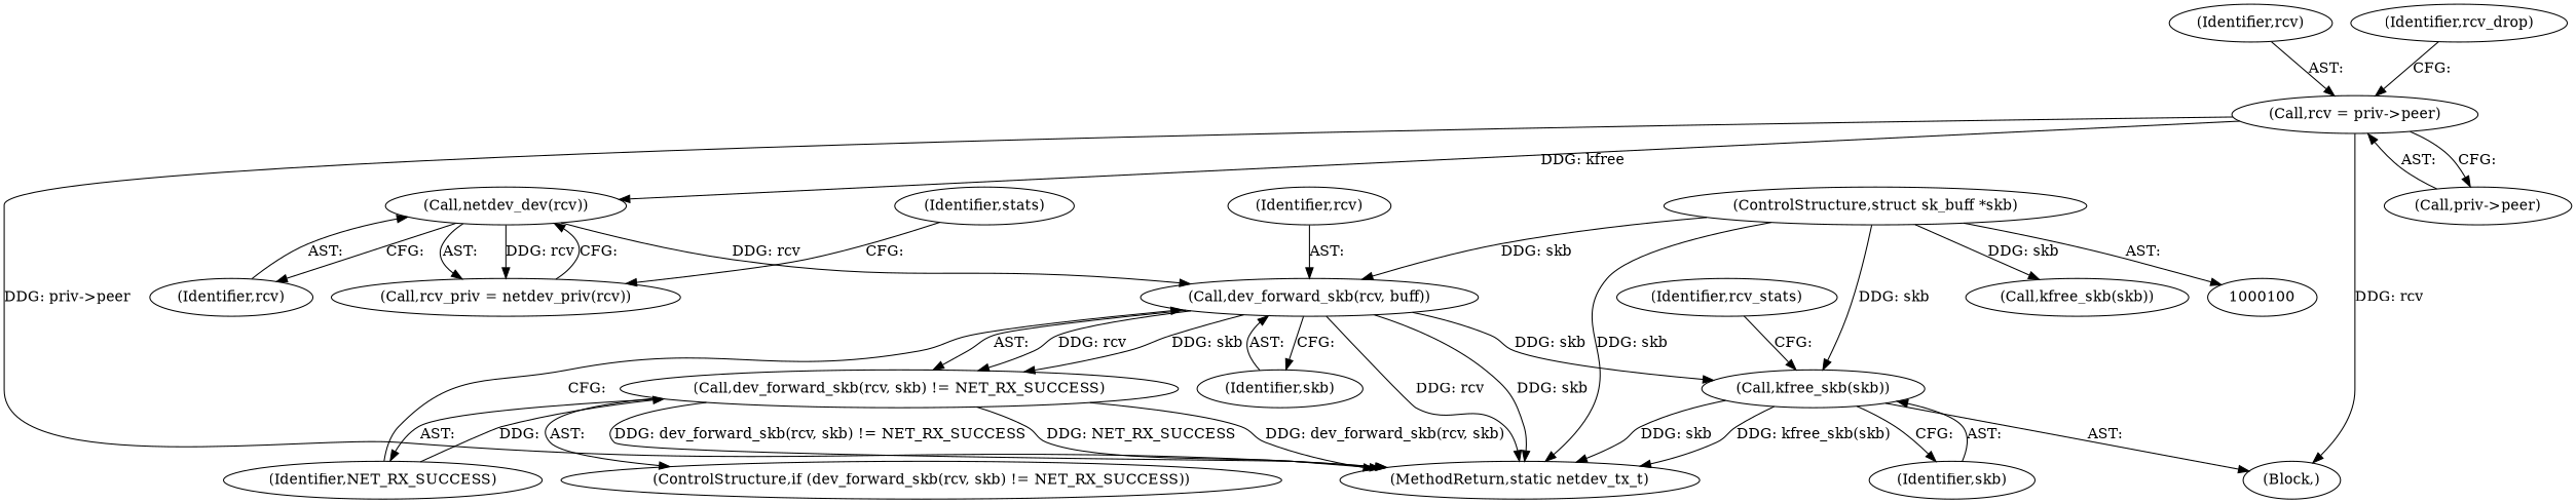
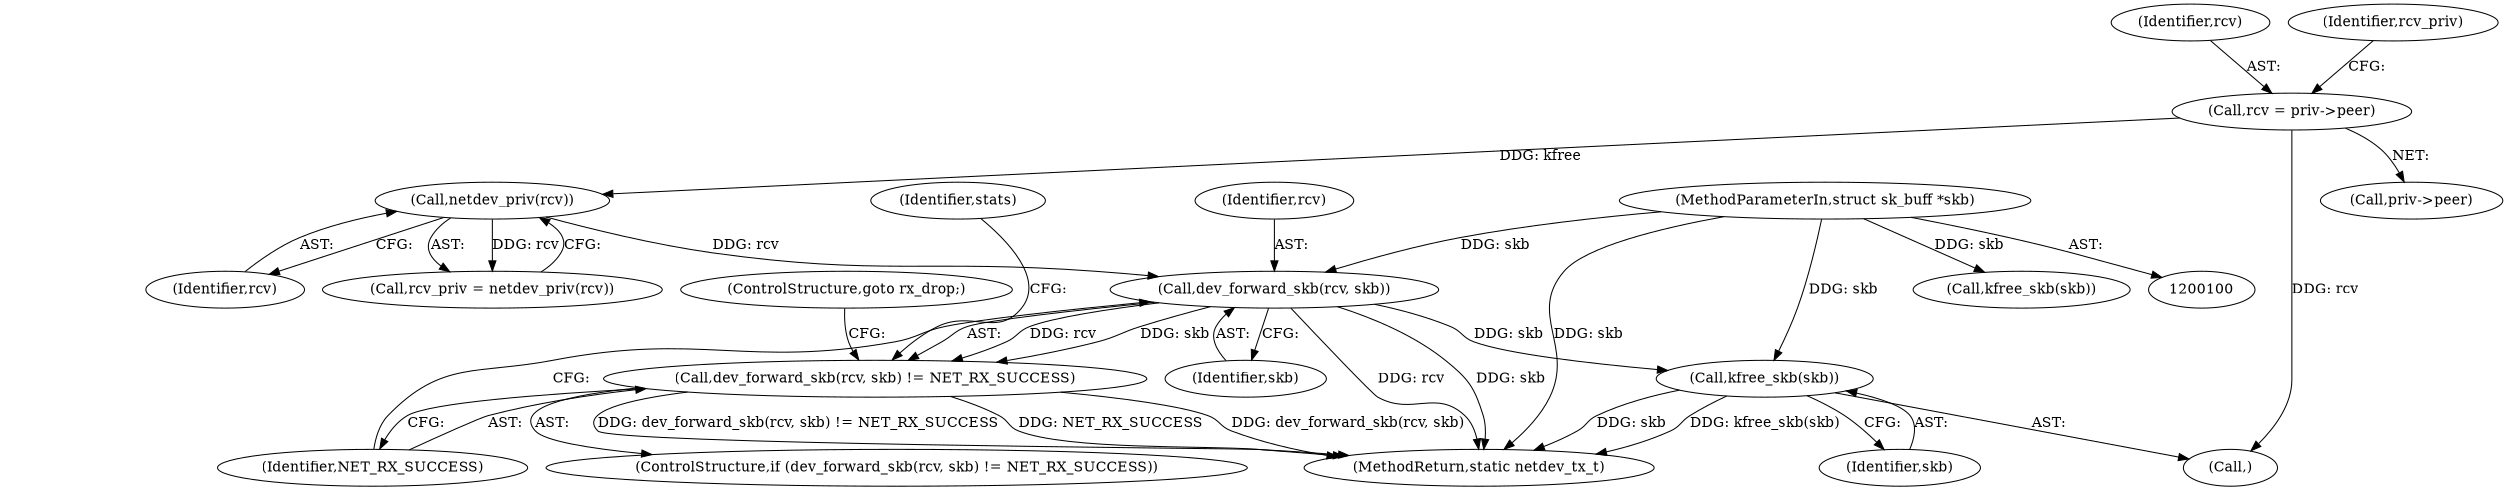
  digraph {
    fontname="DejaVu Serif"
    node [fontname="DejaVu Serif"]
    edge [fontname="DejaVu Serif"]
-   n1 [label="(Call,dev_forward_skb(rcv, buff))"]
+   n1 [label="(Call,dev_forward_skb(rcv, skb))"]
    n2 [label="(Call,dev_forward_skb(rcv, skb) != NET_RX_SUCCESS)"]
    n3 [label="(Call,kfree_skb(skb))"]
    n4 [label="(Identifier,skb)"]
    n5 [label="(MethodReturn,static netdev_tx_t)"]
    n6 [label="(Identifier,NET_RX_SUCCESS)"]
    n7 [label="(ControlStructure,if (dev_forward_skb(rcv, skb) != NET_RX_SUCCESS))"]
-   n8 [label="(Block,)"]
+   n8 [label="(Call,)"]
    n9 [label="(Identifier,skb)"]
-   n10 [label="(Call,netdev_dev(rcv))"]
+   n10 [label="(Call,netdev_priv(rcv))"]
    n11 [label="(Identifier,rcv)"]
    n12 [label="(Call,rcv_priv = netdev_priv(rcv))"]
    n13 [label="(Call,rcv = priv->peer)"]
    n14 [label="(Call,priv->peer)"]
-   n15 [label="(ControlStructure,struct sk_buff *skb)"]
+   n15 [label="(MethodParameterIn,struct sk_buff *skb)"]
    n16 [label="(Call,kfree_skb(skb))"]
-   1000100
+   1000100 [label=1200100]
    n18 [label="(Identifier,rcv)"]
    n19 [label="(Identifier,stats)"]
-   n20 [label="(Identifier,rcv_stats)"]
    n21 [label="(Identifier,rcv)"]
-   n23 [label="(Identifier,rcv_drop)"]
+   n22 [label="(ControlStructure,goto rx_drop;)"]
+   n23 [label="(Identifier,rcv_priv)"]
    n1 -> n2 [label="AST: "]
    n1 -> n2 [label="DDG: rcv"]
    n1 -> n2 [label="DDG: skb"]
    n1 -> n3 [label="DDG: skb"]
    n1 -> n4 [label="CFG: "]
    n1 -> n5 [label="DDG: rcv"]
    n1 -> n5 [label="DDG: skb"]
    n2 -> n5 [label="DDG: dev_forward_skb(rcv, skb)"]
    n2 -> n5 [label="DDG: dev_forward_skb(rcv, skb) != NET_RX_SUCCESS"]
    n2 -> n5 [label="DDG: NET_RX_SUCCESS"]
-   n2 -> n6 [label="AST: "]
+   n2 -> n6 [label="CFG: "]
    n2 -> n7 [label="AST: "]
    n3 -> n5 [label="DDG: kfree_skb(skb)"]
    n3 -> n5 [label="DDG: skb"]
    n3 -> n8 [label="AST: "]
    n3 -> n9 [label="CFG: "]
    n4 -> n1 [label="AST: "]
    n6 -> n1 [label="CFG: "]
-   n6 -> n2 [label="DDG: "]
+   n6 -> n2 [label="AST: "]
    n9 -> n3 [label="AST: "]
    n10 -> n1 [label="DDG: rcv"]
    n10 -> n11 [label="CFG: "]
    n10 -> n12 [label="AST: "]
    n10 -> n12 [label="DDG: rcv"]
    n11 -> n10 [label="AST: "]
    n12 -> n10 [label="CFG: "]
-   n13 -> n5 [label="DDG: priv->peer"]
    n13 -> n8 [label="DDG: rcv"]
    n13 -> n10 [label="DDG: kfree"]
-   n13 -> n14 [label="CFG: "]
-   n14 -> n13 [label="AST: "]
+   n13 -> n14 [label="NET: "]
    n15 -> n1 [label="DDG: skb"]
    n15 -> n3 [label="DDG: skb"]
    n15 -> n5 [label="DDG: skb"]
    n15 -> n16 [label="DDG: skb"]
    n15 -> 1000100 [label="AST: "]
    n18 -> n13 [label="AST: "]
-   n19 -> n12 [label="CFG: "]
-   n20 -> n3 [label="CFG: "]
+   n19 -> n2 [label="CFG: "]
    n21 -> n1 [label="AST: "]
+   n22 -> n2 [label="CFG: "]
    n23 -> n13 [label="CFG: "]
  }
